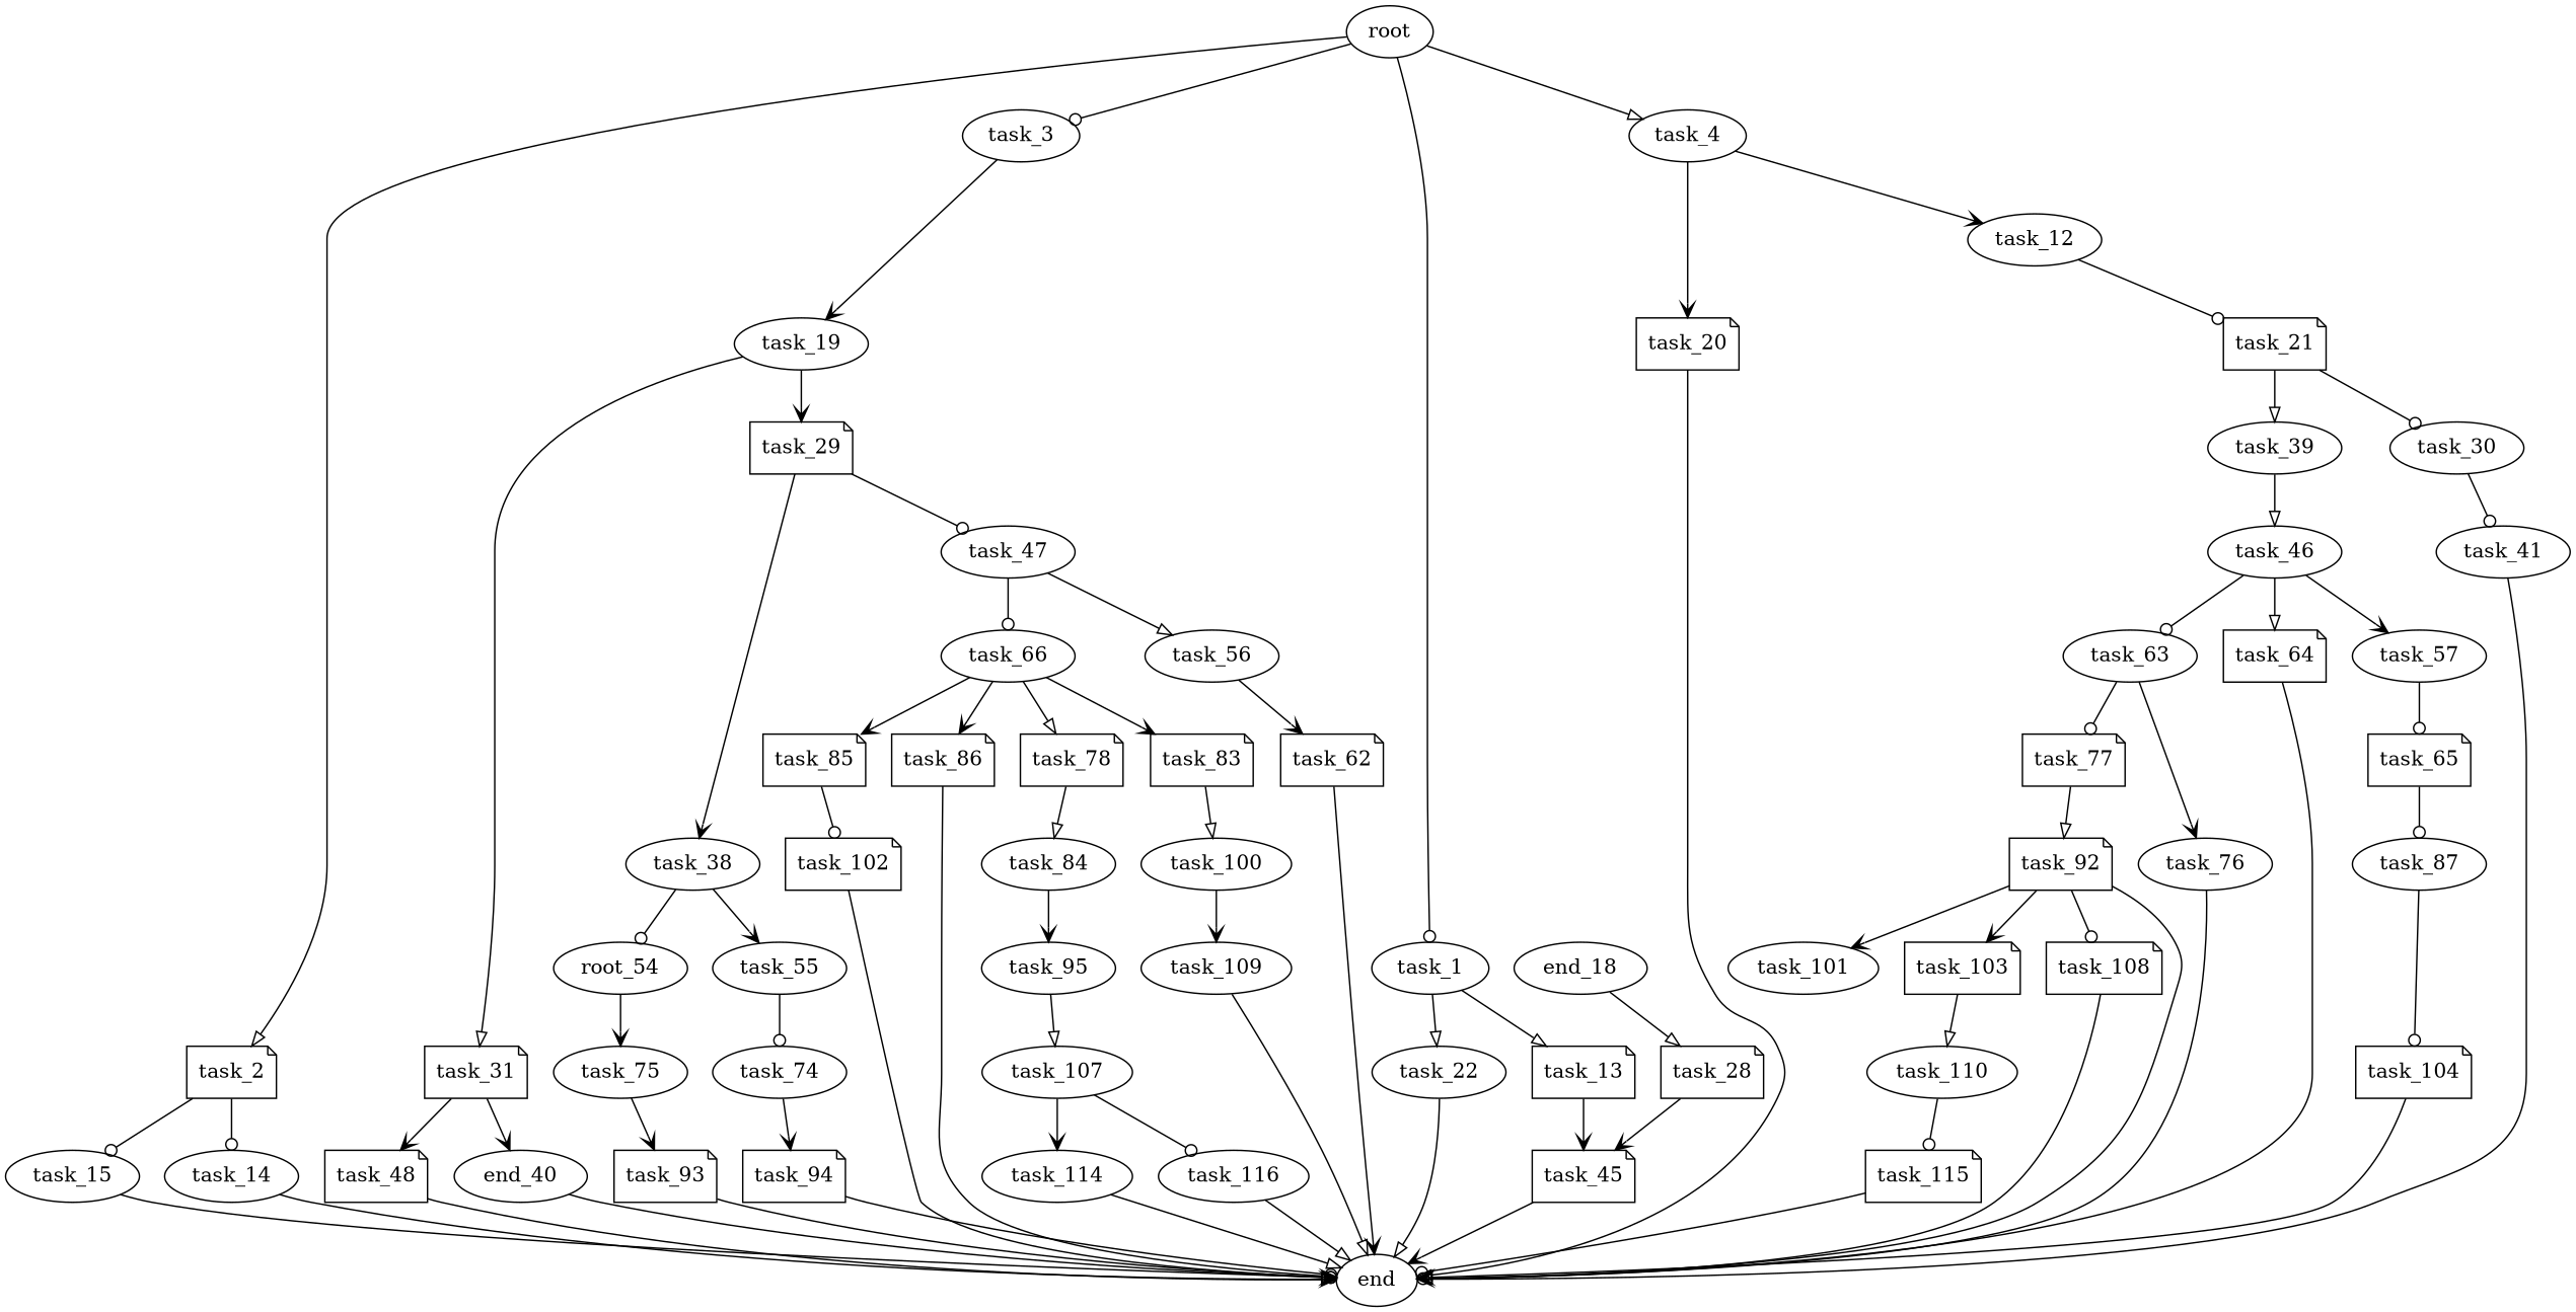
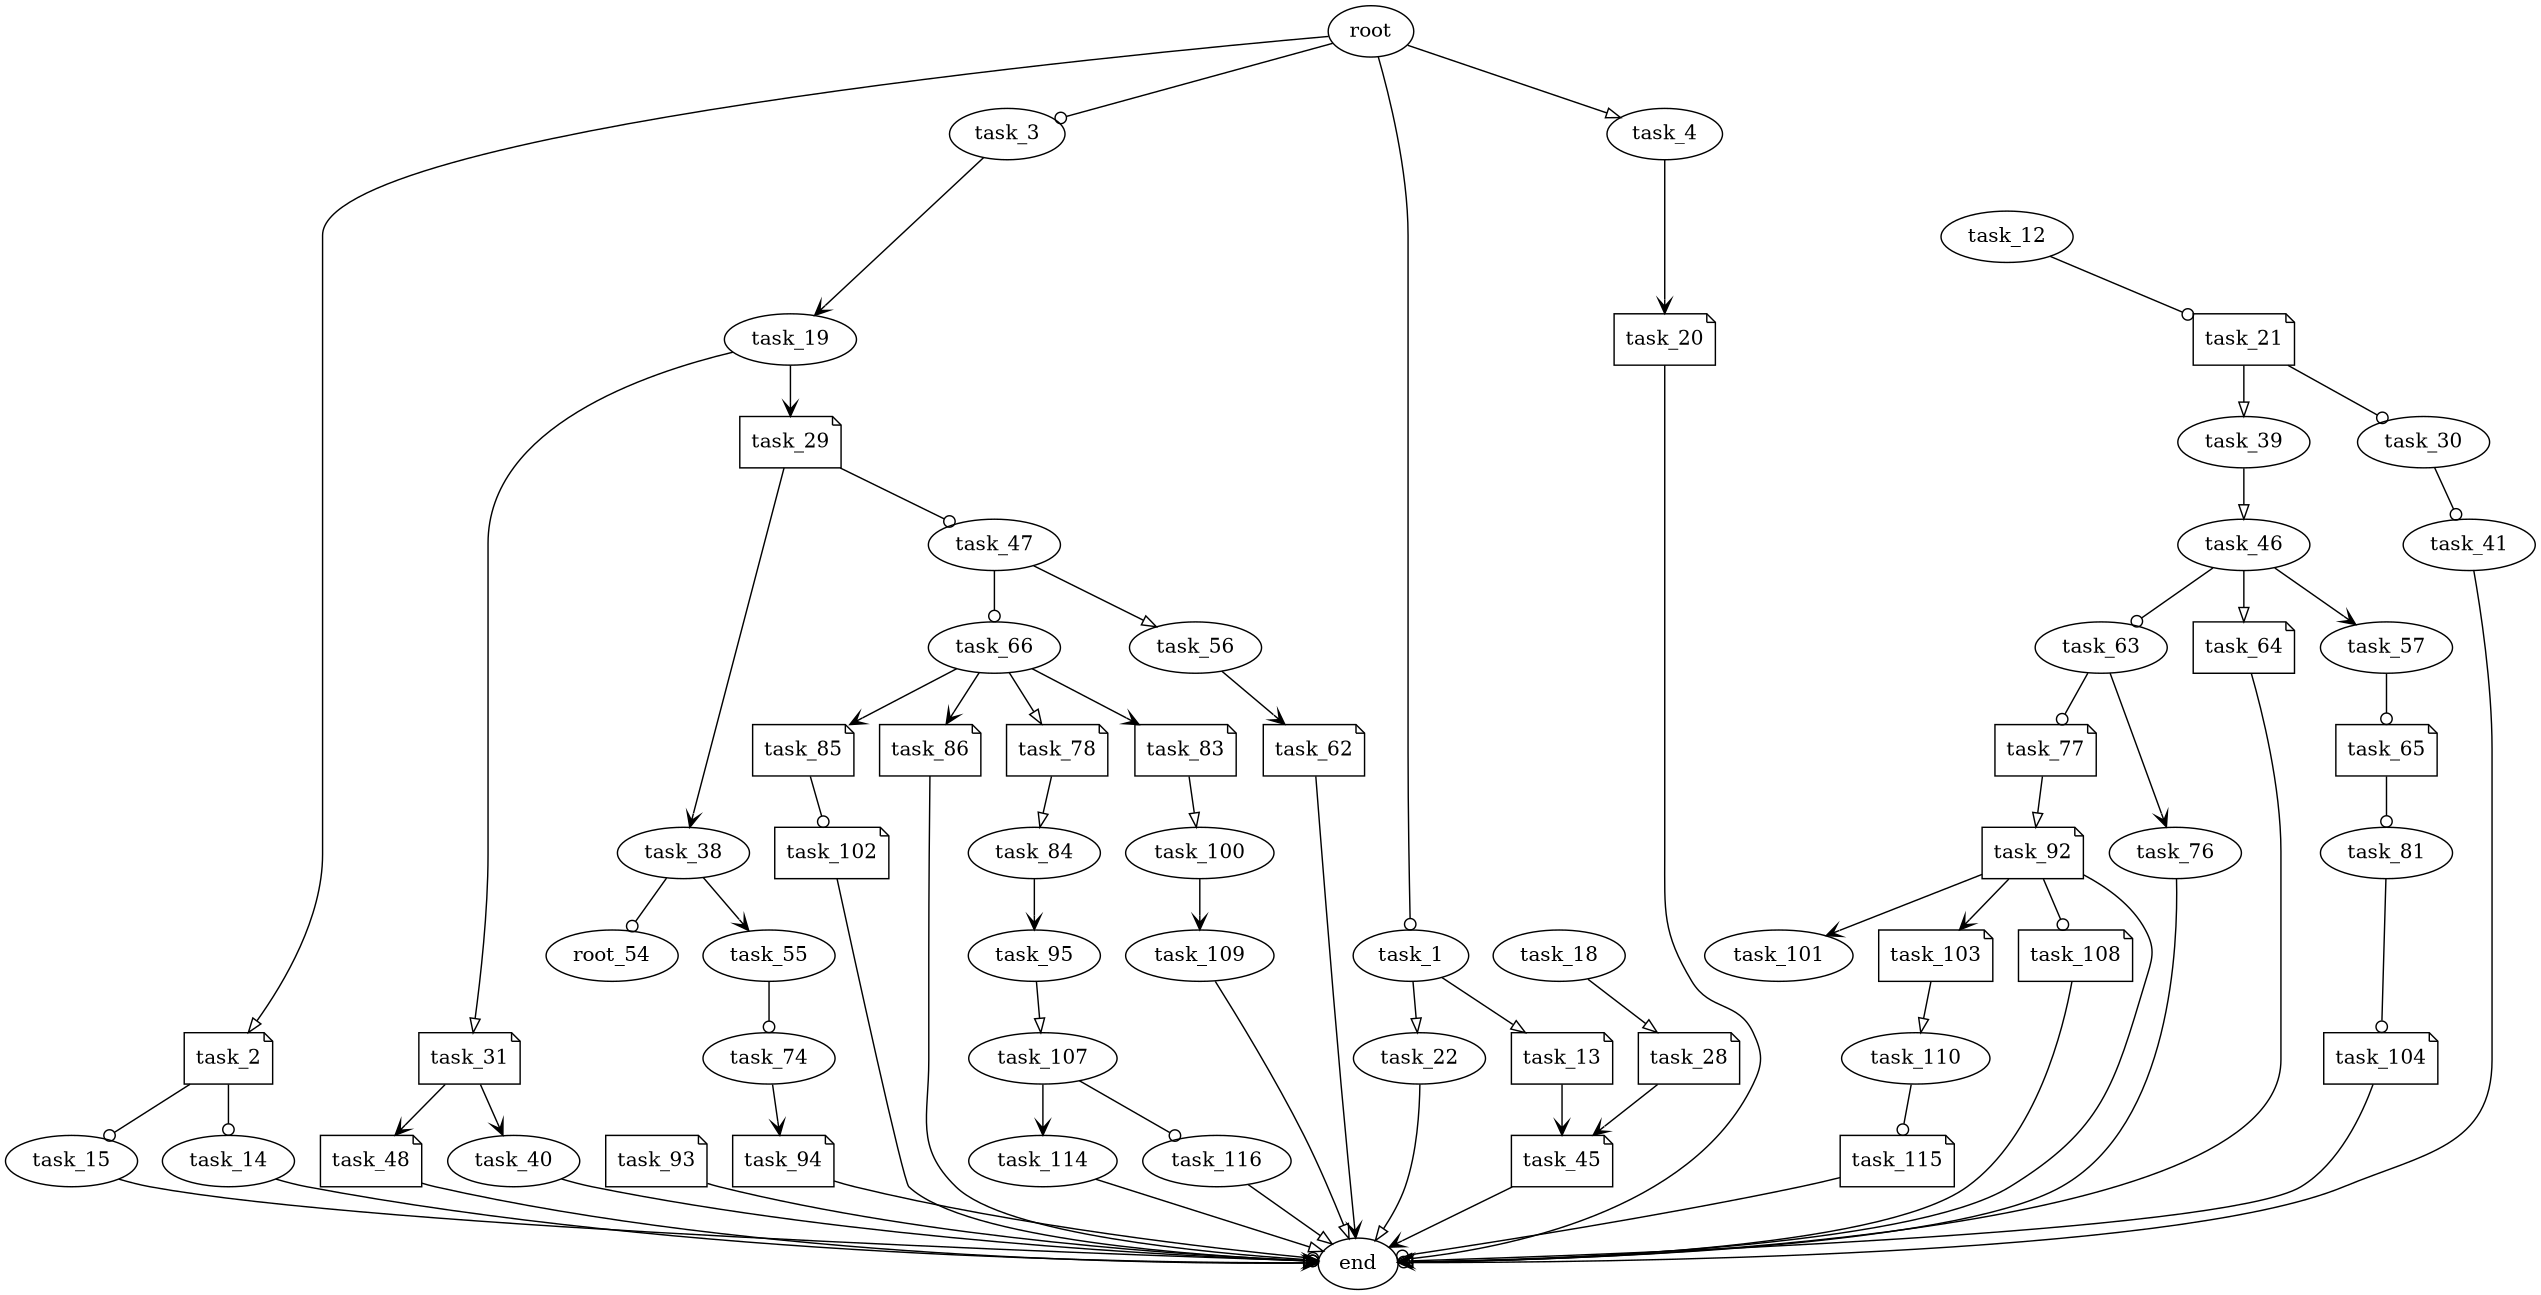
  digraph {
    node [shape=ellipse]
    edge [arrowhead=vee]
    root
    task_1
    task_2 [shape=note]
    task_3
    task_4
    task_13 [shape=note]
    task_22
    task_14
    task_15
    task_19
    task_12
    task_20 [shape=note]
    task_45 [shape=note]
    end
    task_29 [shape=note]
    task_31 [shape=note]
    task_21 [shape=note]
    task_30
    task_39
    task_28 [shape=note]
-   task_18 [label=end_18]
+   task_18
    task_38
    task_47
-   task_40 [label=end_40]
+   task_40
    task_48 [shape=note]
    task_41
    task_46
    n28 [label=root_54]
    task_55
    task_56
    task_66
-   task_75
    task_74
    task_57
    task_63
    task_64 [shape=note]
    task_65 [shape=note]
    task_76
    task_77 [shape=note]
    task_62 [shape=note]
    task_78 [shape=note]
    task_83 [shape=note]
    task_85 [shape=note]
    task_86 [shape=note]
    task_93 [shape=note]
    task_94 [shape=note]
-   task_87
+   task_87 [label=task_81]
    task_92 [shape=note]
    task_104 [shape=note]
    task_84
    task_100
    task_102 [shape=note]
    task_101
    task_103 [shape=note]
    task_108 [shape=note]
    task_95
    task_109
    task_107
    task_110
    task_114
    task_116
    task_115 [shape=note]
    root -> task_1 [arrowhead=odot]
    root -> task_2 [arrowhead=onormal]
    root -> task_3 [arrowhead=odot]
    root -> task_4 [arrowhead=onormal]
    task_1 -> task_13 [arrowhead=onormal]
    task_1 -> task_22 [arrowhead=onormal]
    task_2 -> task_14 [arrowhead=odot]
    task_2 -> task_15 [arrowhead=odot]
    task_3 -> task_19
-   task_4 -> task_12
    task_4 -> task_20
    task_13 -> task_45
    task_22 -> end [arrowhead=onormal]
    task_14 -> end
    task_15 -> end
    task_19 -> task_29
    task_19 -> task_31 [arrowhead=onormal]
    task_12 -> task_21 [arrowhead=odot]
    task_20 -> end [arrowhead=onormal]
    task_45 -> end
    task_29 -> task_38
    task_29 -> task_47 [arrowhead=odot]
    task_31 -> task_40
    task_31 -> task_48
    task_21 -> task_30 [arrowhead=odot]
    task_21 -> task_39 [arrowhead=onormal]
    task_30 -> task_41 [arrowhead=odot]
    task_39 -> task_46 [arrowhead=onormal]
    task_28 -> task_45
    task_18 -> task_28 [arrowhead=onormal]
    task_38 -> n28 [arrowhead=odot]
    task_38 -> task_55
    task_47 -> task_56 [arrowhead=onormal]
    task_47 -> task_66 [arrowhead=odot]
    task_40 -> end [arrowhead=onormal]
    task_48 -> end [arrowhead=onormal]
    task_41 -> end
    task_46 -> task_57
    task_46 -> task_63 [arrowhead=odot]
    task_46 -> task_64 [arrowhead=onormal]
-   n28 -> task_75
    task_55 -> task_74 [arrowhead=odot]
    task_56 -> task_62
    task_66 -> task_78 [arrowhead=onormal]
    task_66 -> task_83
    task_66 -> task_85
    task_66 -> task_86
-   task_75 -> task_93
    task_74 -> task_94
    task_57 -> task_65 [arrowhead=odot]
    task_63 -> task_76
    task_63 -> task_77 [arrowhead=odot]
    task_64 -> end [arrowhead=onormal]
    task_65 -> task_87 [arrowhead=odot]
    task_76 -> end [arrowhead=odot]
    task_77 -> task_92 [arrowhead=onormal]
    task_62 -> end
    task_78 -> task_84 [arrowhead=onormal]
    task_83 -> task_100 [arrowhead=onormal]
    task_85 -> task_102 [arrowhead=odot]
    task_86 -> end [arrowhead=onormal]
    task_93 -> end [arrowhead=odot]
    task_94 -> end [arrowhead=odot]
    task_87 -> task_104 [arrowhead=odot]
    task_92 -> end [arrowhead=onormal]
    task_92 -> task_101
    task_92 -> task_103
    task_92 -> task_108 [arrowhead=odot]
    task_104 -> end
    task_84 -> task_95
    task_100 -> task_109
    task_102 -> end [arrowhead=odot]
    task_103 -> task_110 [arrowhead=onormal]
    task_108 -> end [arrowhead=onormal]
    task_95 -> task_107 [arrowhead=onormal]
    task_109 -> end [arrowhead=onormal]
    task_107 -> task_114
    task_107 -> task_116 [arrowhead=odot]
    task_110 -> task_115 [arrowhead=odot]
    task_114 -> end [arrowhead=onormal]
    task_116 -> end [arrowhead=onormal]
    task_115 -> end [arrowhead=odot]
  }
